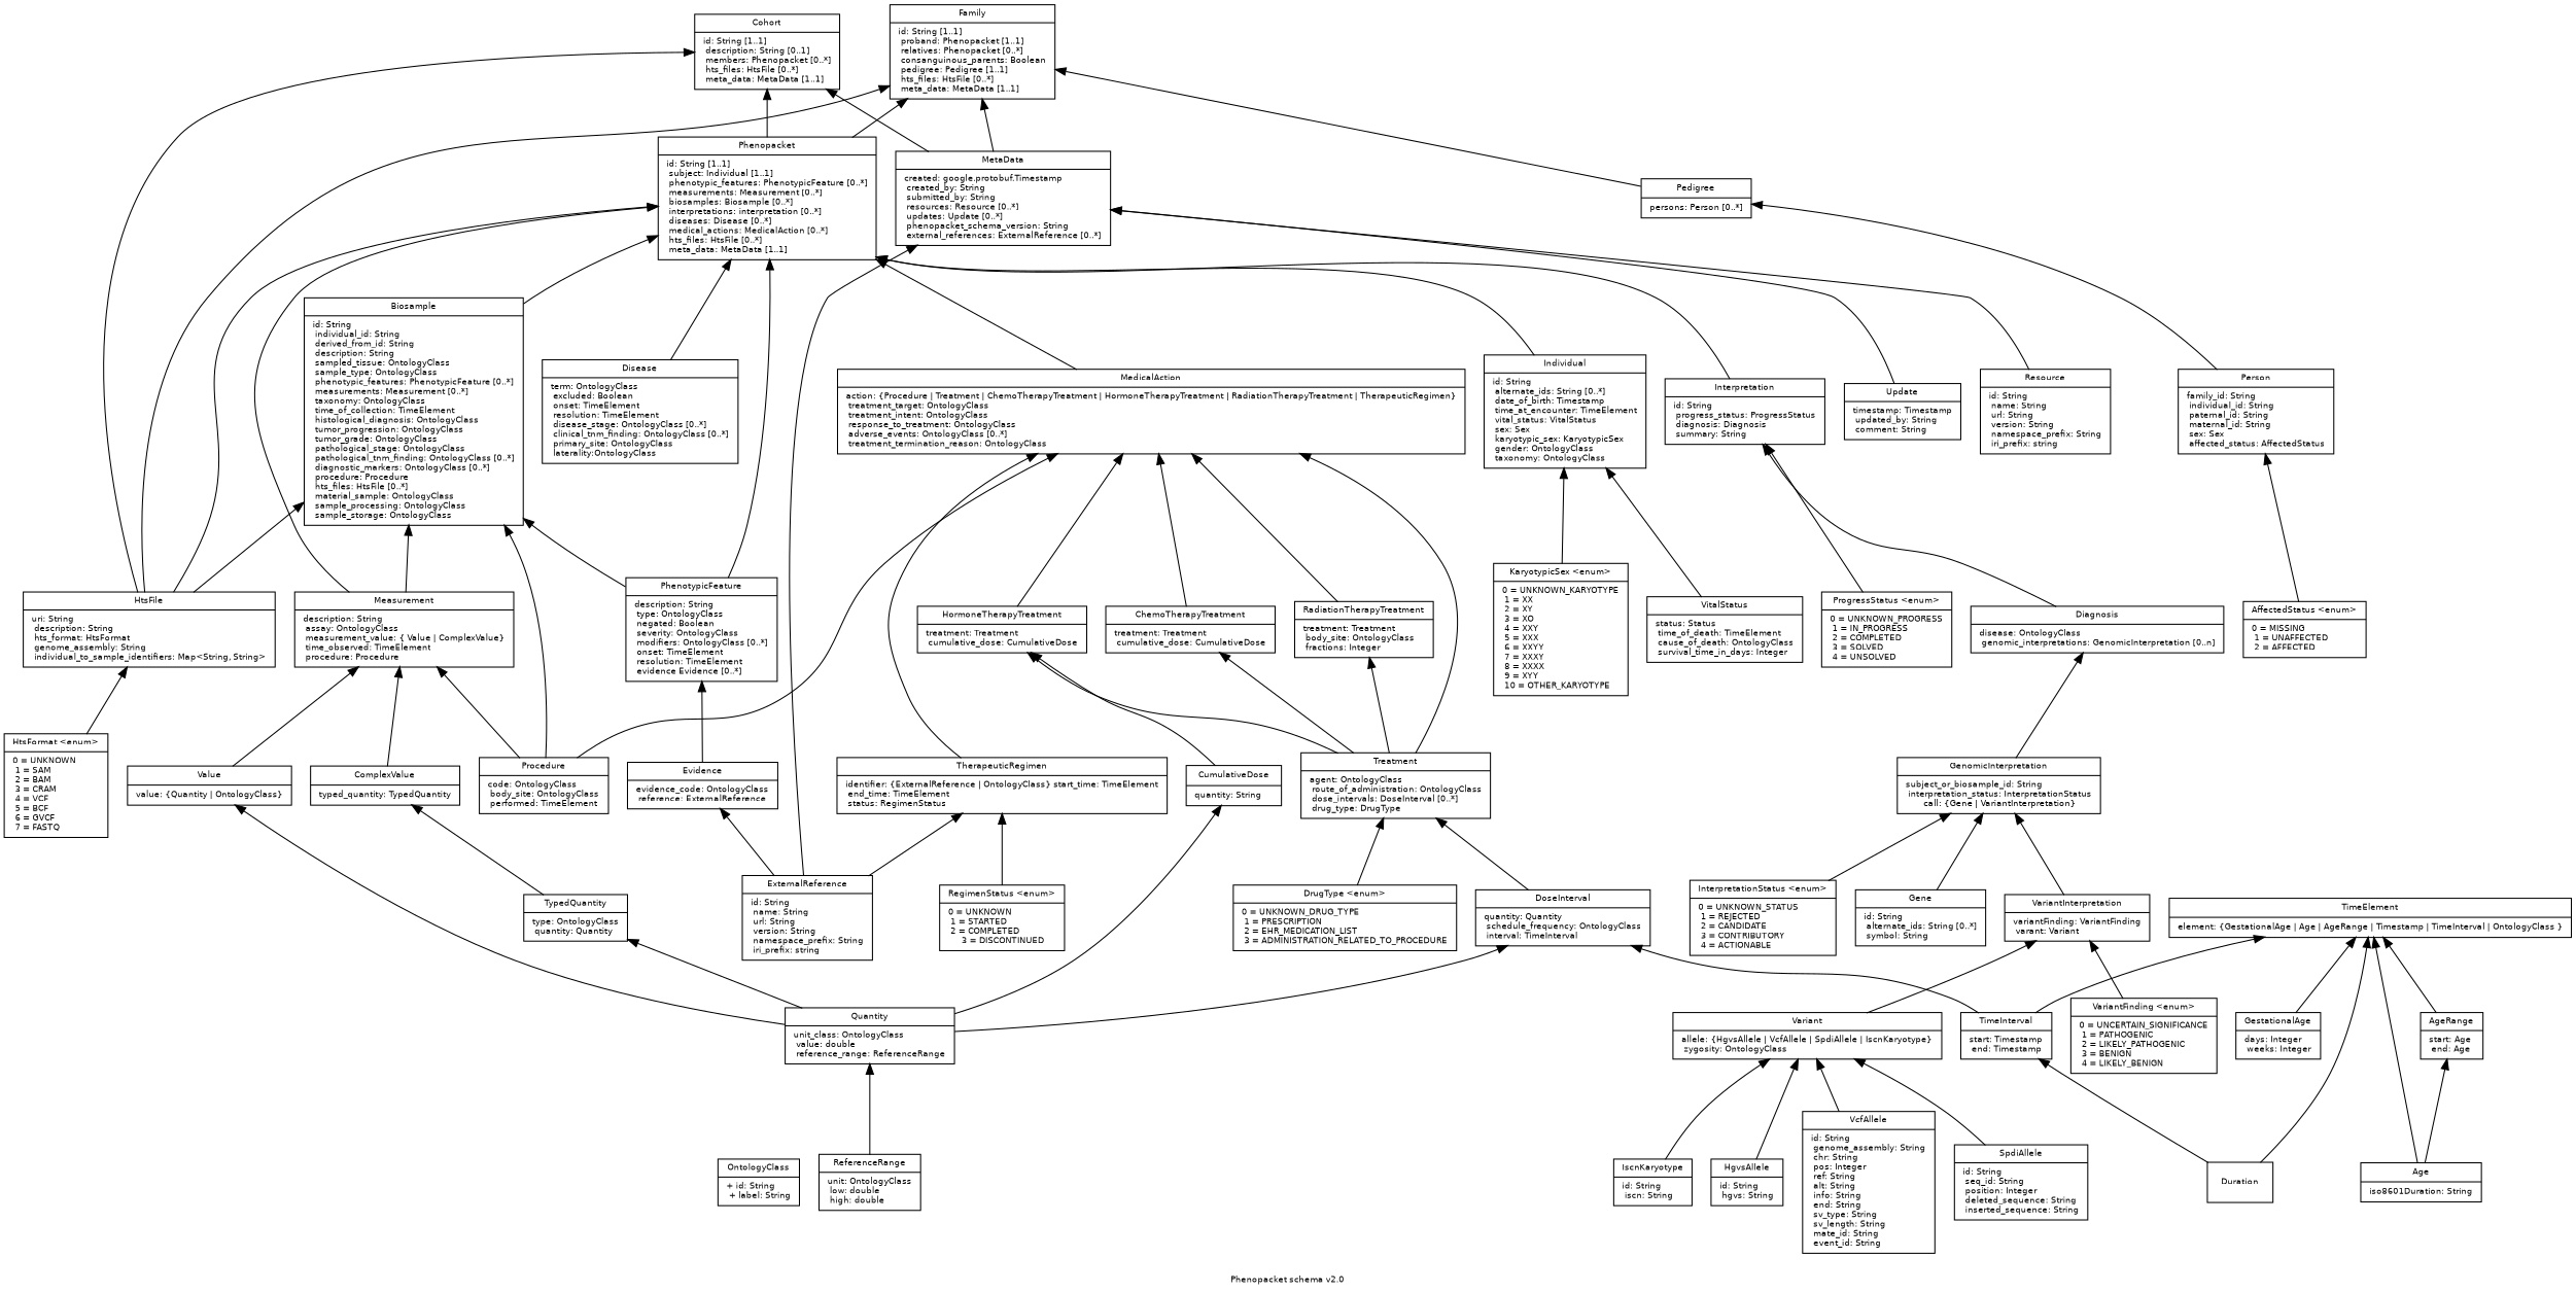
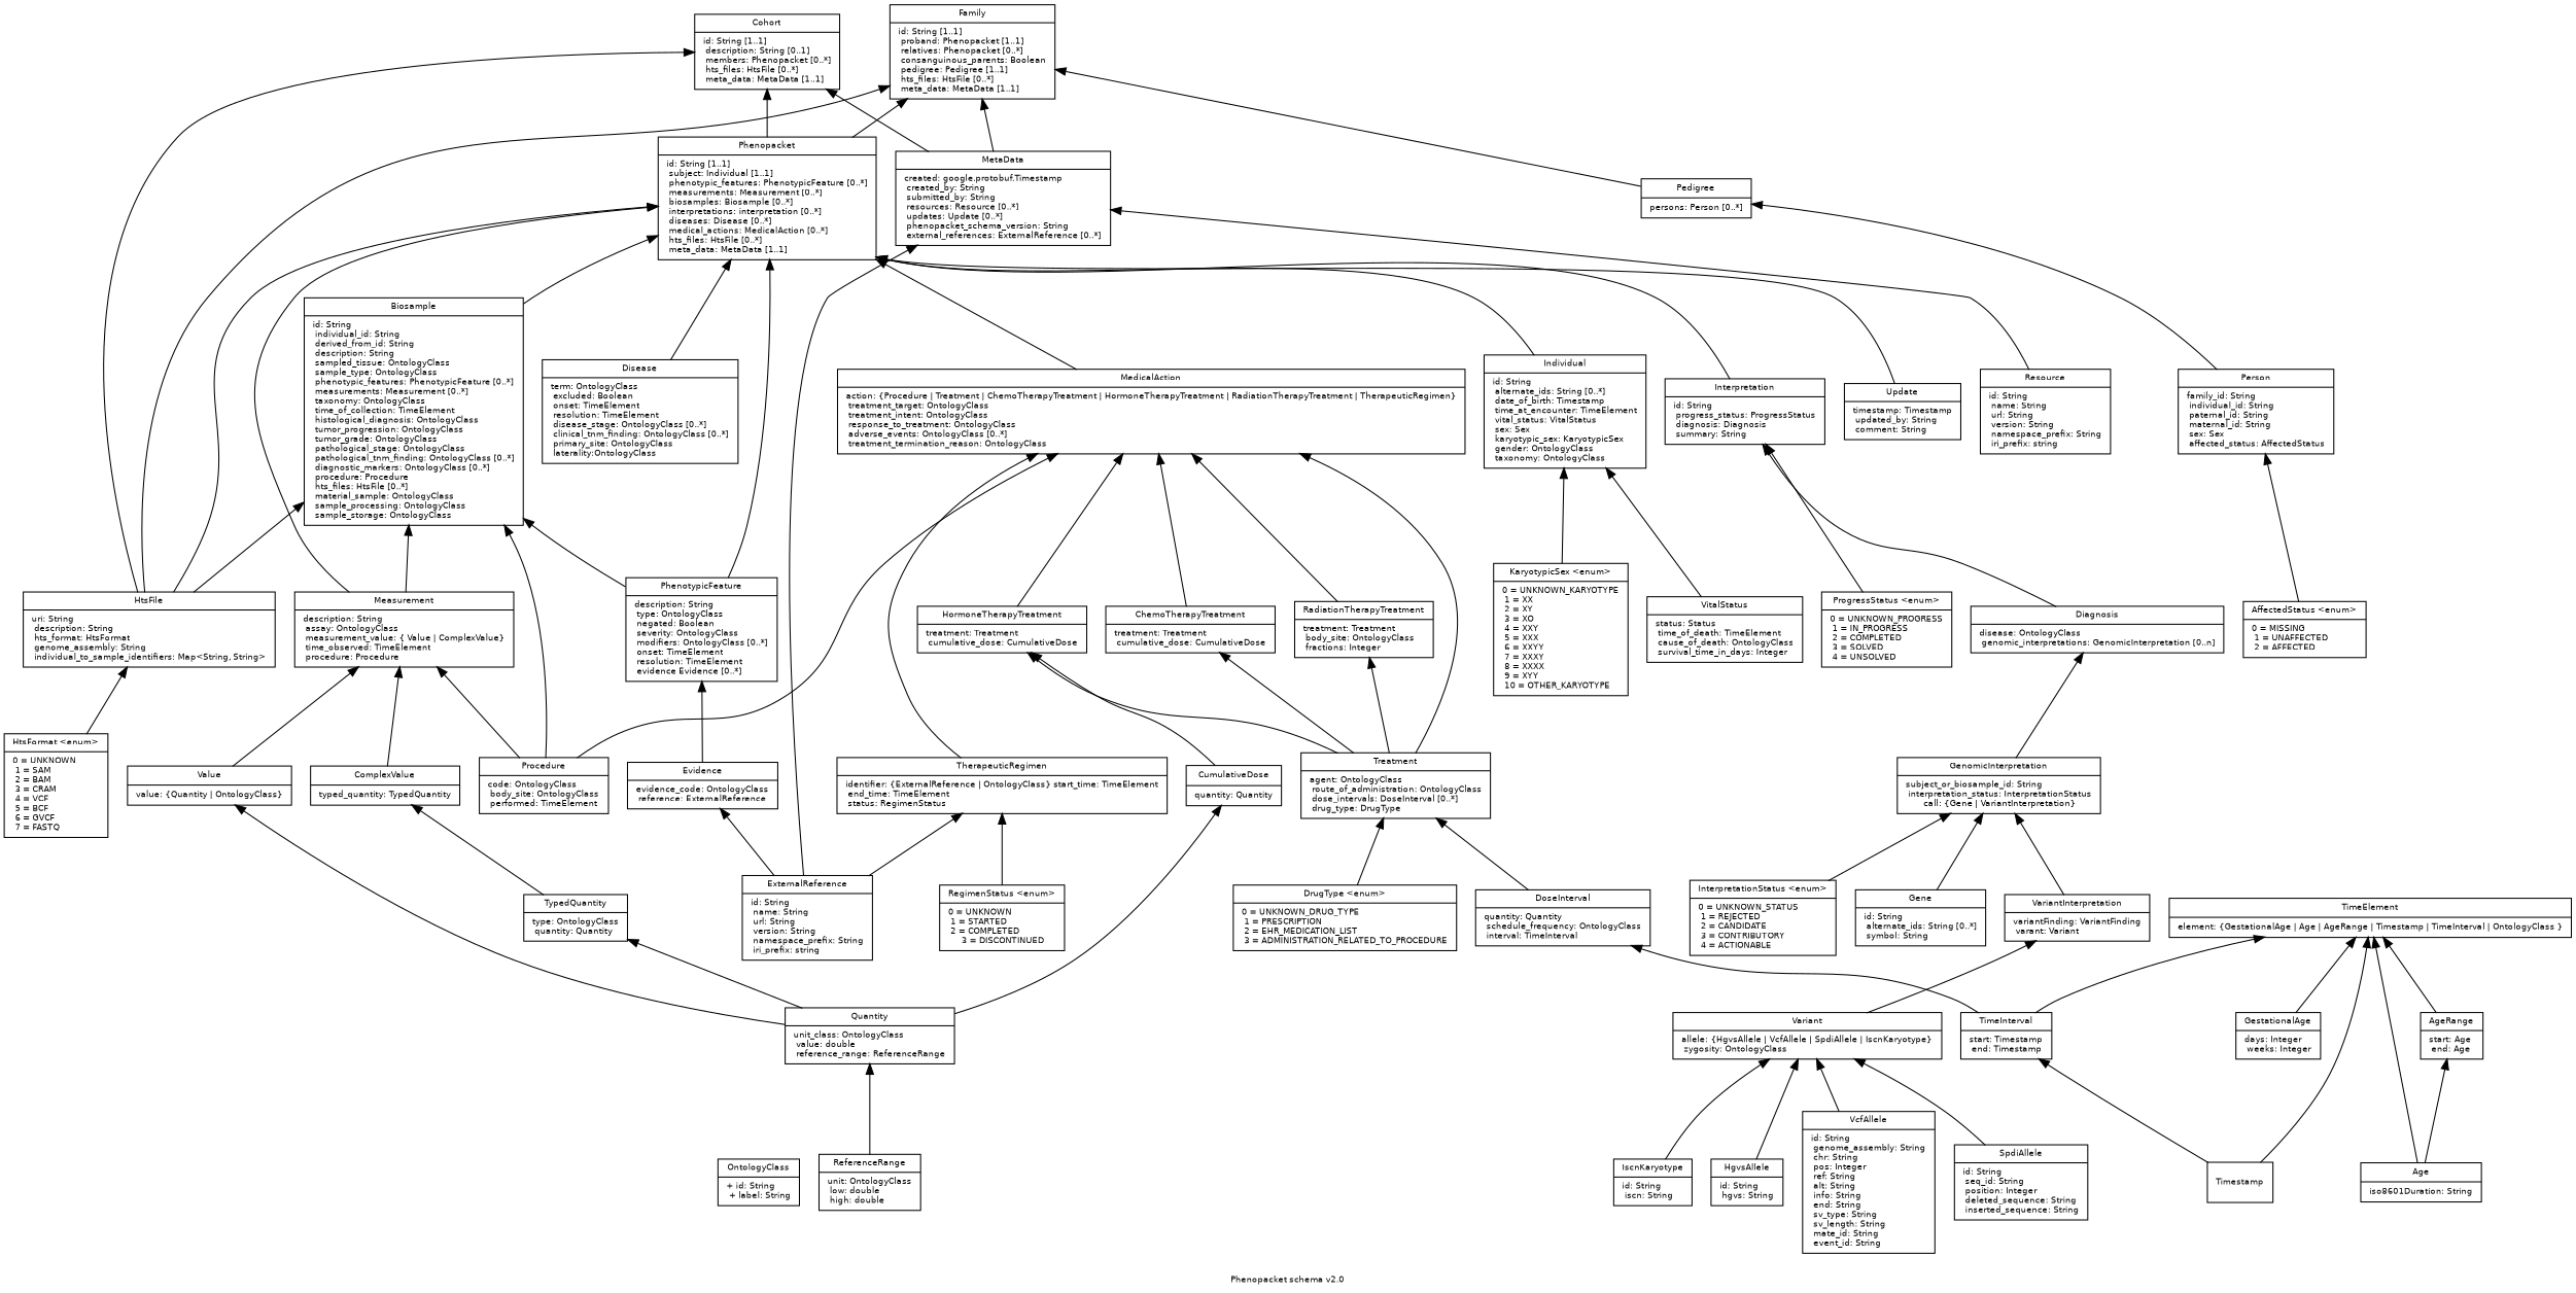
  digraph {
    fontname="Bitstream Vera Sans"
    fontsize=8
    label="Phenopacket schema v2.0"
    rankdir=BT
    splines=true
    node [fontname="Bitstream Vera Sans" fontsize=8 shape=record]
    edge [fontname="Bitstream Vera Sans" fontsize=8]
    n1 [label="{OntologyClass | + id: String\l + label: String\l}"]
    n2 [label="{ExternalReference| id: String\l name: String\l url: String\l version: String\l namespace_prefix: String\l iri_prefix: string\l}"]
    n3 [label="{Evidence| evidence_code: OntologyClass\l reference: ExternalReference\l}"]
    n4 [label="{Value| value: \{Quantity \| OntologyClass\} }"]
    n5 [label="{ComplexValue| typed_quantity: TypedQuantity\l}"]
    n6 [label="{TypedQuantity| type: OntologyClass\l quantity: Quantity\l}"]
    n7 [label="{Quantity| unit_class: OntologyClass\l value: double\l reference_range: ReferenceRange\l}"]
    n8 [label="{ReferenceRange| unit: OntologyClass\l low: double\l high: double\l}"]
    n9 [label="{KaryotypicSex \<enum\>| 0 = UNKNOWN_KARYOTYPE\l 1 = XX\l 2 = XY\l 3 = XO\l 4 = XXY\l 5 = XXX\l 6 = XXYY\l 7 = XXXY\l 8 = XXXX\l 9 = XYY\l 10 = OTHER_KARYOTYPE\l}"]
    n10 [label="{Procedure| code: OntologyClass\l body_site: OntologyClass\l performed: TimeElement\l}"]
    n11 [label="{GestationalAge| days: Integer\l weeks: Integer\l}"]
    n12 [label="{TimeElement| element: \{GestationalAge \| Age \| AgeRange \| Timestamp \| TimeInterval \| OntologyClass \}}"]
    n13 [label="{Age| iso8601Duration: String\l}"]
    n14 [label="{AgeRange| start: Age\l end: Age\l}"]
    n15 [label="{TimeInterval| start: Timestamp\l end: Timestamp\l}"]
-   Timestamp [label=Duration]
+   Timestamp
    n17 [label="{HtsFile| uri: String\l description: String\l hts_format: HtsFormat\l genome_assembly: String\l individual_to_sample_identifiers: Map\<String, String\>\l}"]
    n18 [label="{HtsFormat \<enum\>| 0 = UNKNOWN\l 1 = SAM\l 2 = BAM\l 3 = CRAM\l 4 = VCF\l 5 = BCF\l 6 = GVCF\l 7 = FASTQ\l }"]
    n19 [label="{Gene| id: String\l alternate_ids: String [0..*]\l symbol: String\l}"]
    n20 [label="{Variant| allele: \{\HgvsAllele \| VcfAllele \| SpdiAllele \| IscnKaryotype\}\l zygosity: OntologyClass\l}"]
    n21 [label="{HgvsAllele| id: String\l hgvs: String\l}"]
    n22 [label="{VcfAllele| id: String\l genome_assembly: String\l chr: String\l pos: Integer\l ref: String\l alt: String\l info: String\l end: String\l sv_type: String\l sv_length: String\l mate_id: String\l event_id: String\l}"]
    n23 [label="{SpdiAllele| id: String\l seq_id: String\l position: Integer\l deleted_sequence: String\l inserted_sequence: String\l }"]
    n24 [label="{IscnKaryotype| id: String\l iscn: String\l}"]
    n25 [label="{GenomicInterpretation| subject_or_biosample_id: String\l interpretation_status: InterpretationStatus\l call: \{Gene \| VariantInterpretation\}}"]
    n26 [label="{VariantInterpretation| variantFinding: VariantFinding\l varant: Variant\l}"]
    n27 [label="{Interpretation| id: String\l progress_status: ProgressStatus\l  diagnosis: Diagnosis\l summary: String\l}"]
    n28 [label="{ProgressStatus \<enum\>| 0 = UNKNOWN_PROGRESS\l 1 = IN_PROGRESS\l  2 = COMPLETED\l 3 = SOLVED\l 4 = UNSOLVED\l}"]
    n29 [label="{Diagnosis| disease: OntologyClass\l genomic_interpretations: GenomicInterpretation [0..n]\l}"]
    n30 [label="{InterpretationStatus \<enum\>| 0 = UNKNOWN_STATUS\l 1 =        REJECTED\l 2 = CANDIDATE\l 3 = CONTRIBUTORY\l 4 = ACTIONABLE\l}"]
-   n31 [label="{VariantFinding \<enum\>|  0 = UNCERTAIN_SIGNIFICANCE\l 1 =       PATHOGENIC\l 2 = LIKELY_PATHOGENIC\l 3 = BENIGN\l 4 = LIKELY_BENIGN\l}"]
    n32 [label="{Measurement|  description: String\l assay: OntologyClass\l measurement_value: \{ Value \| ComplexValue\}\l time_observed: TimeElement\l procedure: Procedure\l }"]
    n33 [label="{TherapeuticRegimen| identifier: \{ExternalReference \| OntologyClass\} start_time: TimeElement\l end_time: TimeElement\l status: RegimenStatus\l}"]
-   n34 [label="{CumulativeDose| quantity: String\l}"]
+   n34 [label="{CumulativeDose| quantity: Quantity\l}"]
    n35 [label="{DoseInterval| quantity: Quantity\l schedule_frequency: OntologyClass\l interval: TimeInterval\l}"]
    n36 [label="{MedicalAction| action: \{\Procedure \| Treatment \| ChemoTherapyTreatment \| HormoneTherapyTreatment \| RadiationTherapyTreatment \| TherapeuticRegimen\}\l treatment_target: OntologyClass\l treatment_intent: OntologyClass\l response_to_treatment: OntologyClass\l adverse_events: OntologyClass [0..*]\l treatment_termination_reason: OntologyClass\l}"]
    n37 [label="{Treatment| agent: OntologyClass\l route_of_administration: OntologyClass\l dose_intervals: DoseInterval [0..*]\l drug_type: DrugType\l }"]
    n38 [label="{ChemoTherapyTreatment| treatment: Treatment\l cumulative_dose: CumulativeDose\l}"]
    n39 [label="{HormoneTherapyTreatment| treatment: Treatment\l cumulative_dose: CumulativeDose\l}"]
    n40 [label="{RadiationTherapyTreatment| treatment: Treatment\l body_site: OntologyClass\l fractions: Integer\l}"]
    n41 [label="{RegimenStatus \<enum\>| 0 = UNKNOWN\l 1 = STARTED\l 2 = COMPLETED\l 3 = DISCONTINUED}"]
    n42 [label="{DrugType \<enum\>| 0 = UNKNOWN_DRUG_TYPE\l 1 = PRESCRIPTION\l 2 = EHR_MEDICATION_LIST\l 3 = ADMINISTRATION_RELATED_TO_PROCEDURE\l}"]
    n43 [label="{Person| family_id: String\l individual_id: String\l paternal_id: String\l maternal_id: String\l sex: Sex\l affected_status: AffectedStatus\l}"]
    n44 [label="{Pedigree| persons: Person [0..*]\l}"]
    n45 [label="{AffectedStatus \<enum\>| 0 = MISSING\l 1 = UNAFFECTED\l 2 = AFFECTED\l}"]
    n46 [label="{MetaData| created: google.protobuf.Timestamp\l created_by: String\l submitted_by: String\l resources: Resource [0..*]\l updates: Update [0..*]\l phenopacket_schema_version: String\l external_references: ExternalReference [0..*]\l}"]
    n47 [label="{Biosample| id: String\l individual_id: String\l derived_from_id: String\l description: String\l sampled_tissue: OntologyClass\l sample_type: OntologyClass\l phenotypic_features: PhenotypicFeature [0..*]\l measurements: Measurement [0..*]\l taxonomy: OntologyClass\l time_of_collection: TimeElement\l histological_diagnosis: OntologyClass\l tumor_progression: OntologyClass\l tumor_grade: OntologyClass\l pathological_stage: OntologyClass\l pathological_tnm_finding: OntologyClass [0..*]\l diagnostic_markers: OntologyClass [0..*]\l procedure: Procedure\l hts_files: HtsFile [0..*]\l material_sample: OntologyClass\l sample_processing: OntologyClass\l sample_storage: OntologyClass\l}"]
    n48 [label="{Phenopacket| id: String [1..1]\l subject: Individual [1..1]\l phenotypic_features: PhenotypicFeature [0..*]\l measurements: Measurement [0..*]\l biosamples: Biosample [0..*]\l interpretations: interpretation [0..*]\l diseases: Disease [0..*]\l medical_actions: MedicalAction [0..*]\l hts_files: HtsFile [0..*]\l meta_data: MetaData [1..1]\l}"]
    n49 [label="{PhenotypicFeature| description: String\l type: OntologyClass\l negated: Boolean\l severity: OntologyClass\l modifiers: OntologyClass [0..*]\l onset: TimeElement\l resolution: TimeElement\l evidence Evidence [0..*]\l}"]
    n50 [label="{Family| id: String [1..1]\l proband: Phenopacket [1..1]\l relatives: Phenopacket [0..*]\l consanguinous_parents: Boolean\l pedigree: Pedigree [1..1]\l hts_files: HtsFile [0..*]\l meta_data: MetaData [1..1]\l}"]
    n51 [label="{Cohort| id: String [1..1]\l description: String [0..1]\l members: Phenopacket [0..*]\l hts_files: HtsFile [0..*]\l meta_data: MetaData [1..1]\l}"]
    n52 [label="{Disease| term: OntologyClass\l excluded: Boolean\l onset: TimeElement\l resolution: TimeElement\l disease_stage: OntologyClass [0..*]\l clinical_tnm_finding: OntologyClass [0..*]\l primary_site: OntologyClass\l laterality:OntologyClass\l}"]
    n53 [label="{Individual| id: String\l alternate_ids: String [0..*]\l date_of_birth: Timestamp\l time_at_encounter: TimeElement\l vital_status: VitalStatus\l sex: Sex\l karyotypic_sex: KaryotypicSex\l gender: OntologyClass\l taxonomy: OntologyClass\l}"]
    n54 [label="{Resource| id: String\l name: String\l url: String\l version: String\l namespace_prefix: String\l iri_prefix: string\l}"]
    n55 [label="{Update| timestamp: Timestamp\l updated_by: String\l comment: String\l}"]
    n56 [label="{VitalStatus| status: Status\l time_of_death: TimeElement\l cause_of_death: OntologyClass\l survival_time_in_days: Integer\l}"]
    subgraph sub_1 {
      n1
      n2
      n3
      n4
      n5
      n6
      n7
      n8
      n9
      n10
      n11
      n12
      n13
      n14
      n15
      Timestamp
    }
    subgraph sub_2 {
      n17
      n18
      n19
      n20
      n21
      n22
      n23
      n24
    }
    subgraph sub_3 {
      label=interpretation
      n19
      n20
      n25
      n26
      n27
      n28
      n29
      n30
-     n31
    }
    subgraph sub_4 {
      n4
      n5
      n10
      n32
    }
    subgraph sub_5 {
      n2
      n7
      n10
      n15
      n33
      n34
      n35
      n36
      n37
      n38
      n39
      n40
      n41
      n42
    }
    subgraph sub_6 {
      n43
      n44
      n45
    }
    subgraph sub_7 {
      n2
      n3
      n17
      n27
      n32
      n36
      n44
      n46
      n47
      n48
      n49
      n50
      n51
      n52
      n53
      n54
      n55
    }
    n2 -> n3
    n2 -> n33
    n2 -> n46
    n3 -> n49
    n4 -> n32
    n5 -> n32
    n6 -> n5
    n7 -> n4
    n7 -> n6
    n7 -> n34
-   n7 -> n35
    n8 -> n7
    n9 -> n53
    n10 -> n32
    n10 -> n36
    n10 -> n47
    n11 -> n12
    n13 -> n12
    n13 -> n14
    n14 -> n12
    n15 -> n12
    n15 -> n35
    Timestamp -> n12
    Timestamp -> n15
    n17 -> n47
    n17 -> n48
    n17 -> n50
    n17 -> n51
    n18 -> n17
    n19 -> n25
    n20 -> n26
    n21 -> n20
    n22 -> n20
    n23 -> n20
    n24 -> n20
    n25 -> n29
    n26 -> n25
    n27 -> n48
    n28 -> n27
    n29 -> n27
    n30 -> n25
-   n31 -> n26
    n32 -> n47
    n32 -> n48
    n33 -> n36
    n34 -> n39
    n35 -> n37
    n36 -> n48
    n37 -> n36
    n37 -> n38
    n37 -> n39
    n37 -> n40
    n38 -> n36
    n39 -> n36
    n40 -> n36
    n41 -> n33
    n42 -> n37
    n43 -> n44
    n44 -> n50
    n45 -> n43
    n46 -> n50
    n46 -> n51
    n47 -> n48
    n48 -> n50
    n48 -> n51
    n49 -> n47
    n49 -> n48
    n52 -> n48
    n53 -> n48
    n54 -> n46
-   n55 -> n46
+   n55 -> n48
    n56 -> n53
  }
